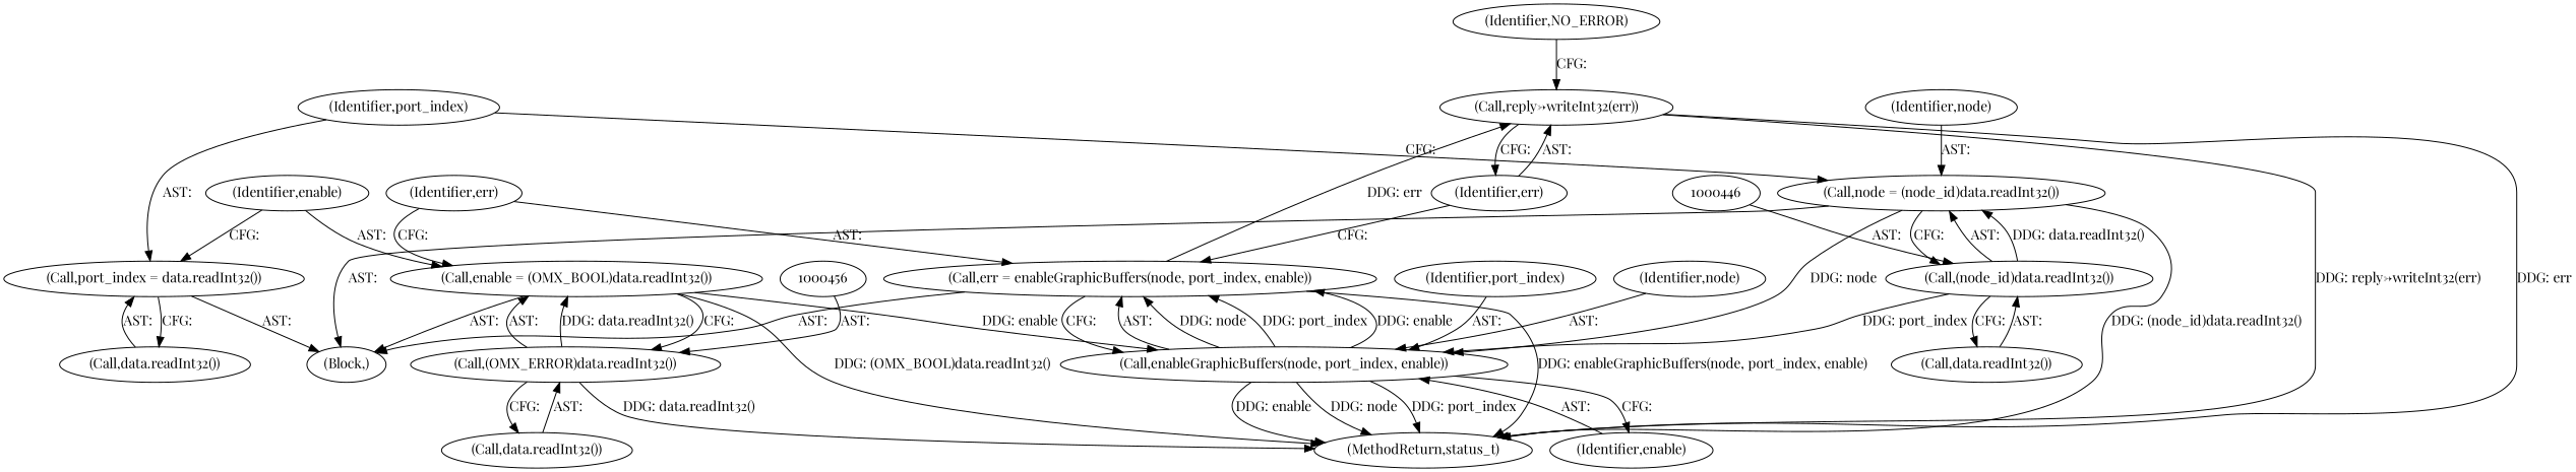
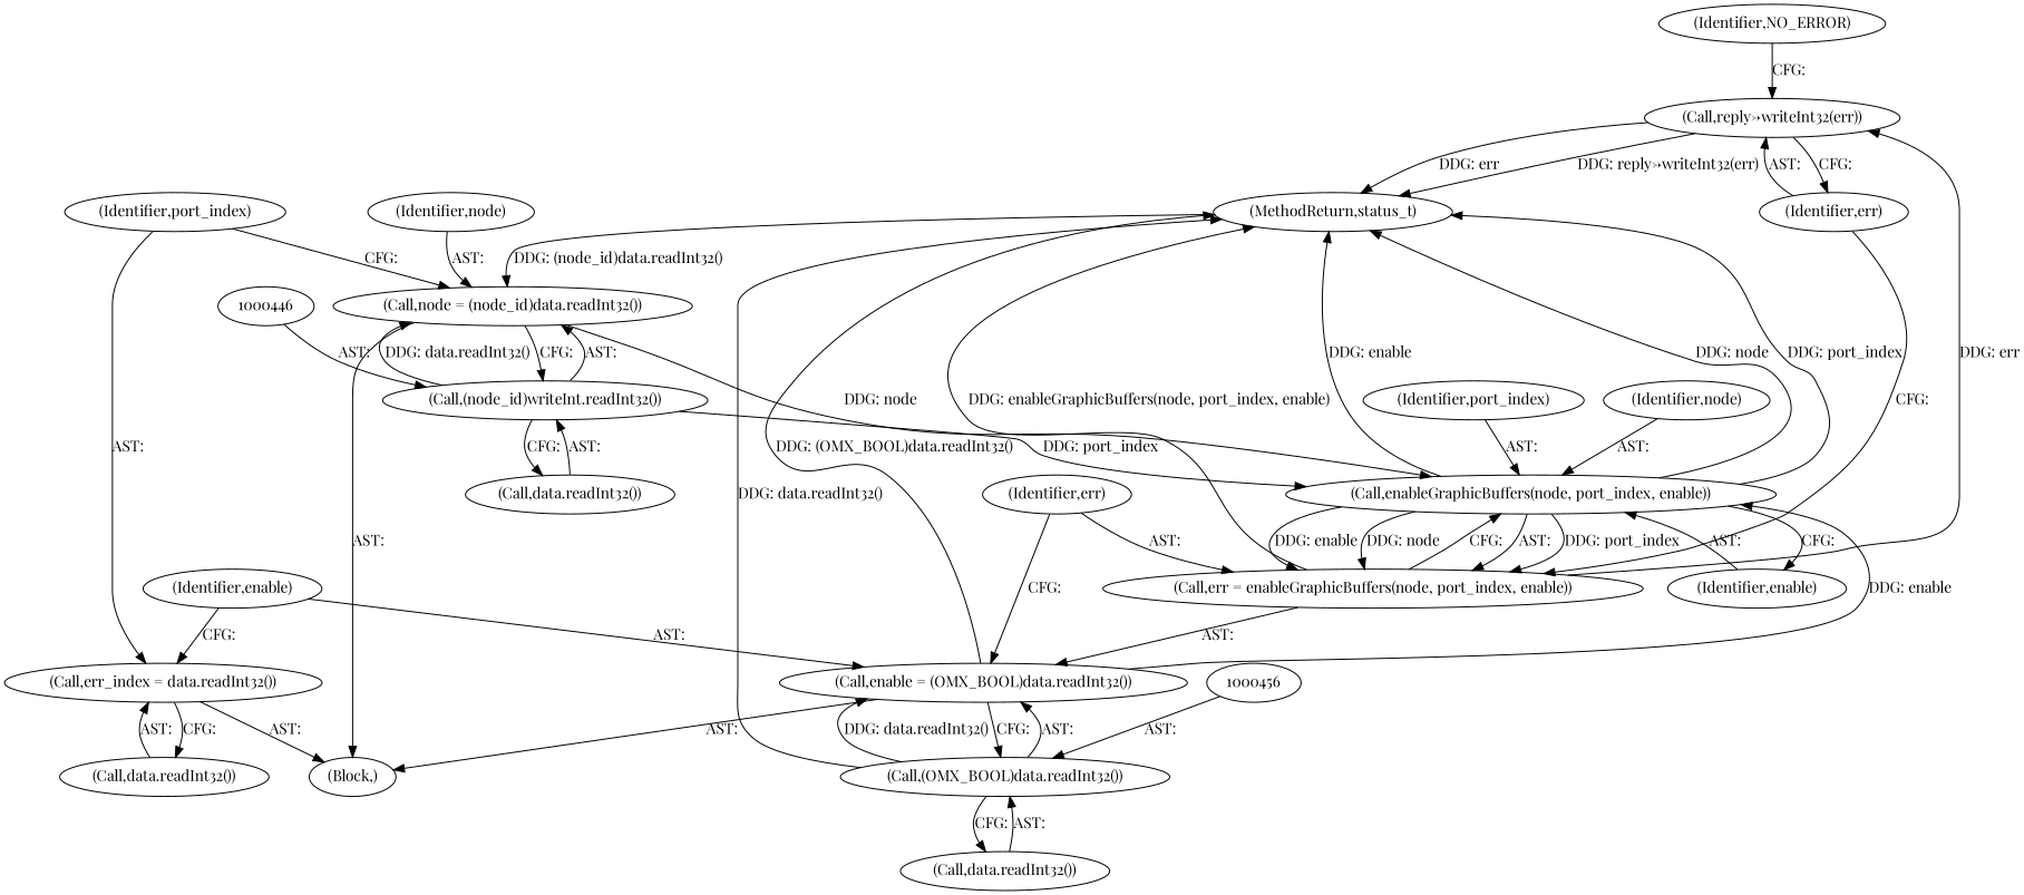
  digraph {
    fontname="Playfair Display"
    node [fontname="Playfair Display"]
    edge [fontname="Playfair Display"]
    n1 [label="(Call,reply->writeInt32(err))"]
    n2 [label="(MethodReturn,status_t)"]
    n3 [label="(Identifier,err)"]
    n4 [label="(Call,err = enableGraphicBuffers(node, port_index, enable))"]
    n5 [label="(Block,)"]
    n6 [label="(Call,enableGraphicBuffers(node, port_index, enable))"]
    n7 [label="(Identifier,enable)"]
    n8 [label="(Call,node = (node_id)data.readInt32())"]
-   n9 [label="(Call,(node_id)data.readInt32())"]
+   n9 [label="(Call,(node_id)writeInt.readInt32())"]
    n10 [label="(Call,data.readInt32())"]
-   n11 [label="(Call,port_index = data.readInt32())"]
+   n11 [label="(Call,err_index = data.readInt32())"]
    n12 [label="(Call,data.readInt32())"]
    n13 [label="(Call,enable = (OMX_BOOL)data.readInt32())"]
-   n14 [label="(Call,(OMX_ERROR)data.readInt32())"]
+   n14 [label="(Call,(OMX_BOOL)data.readInt32())"]
    n15 [label="(Call,data.readInt32())"]
    n16 [label="(Identifier,port_index)"]
    n17 [label="(Identifier,port_index)"]
    n18 [label="(Identifier,enable)"]
    n19 [label="(Identifier,node)"]
    n20 [label="(Identifier,node)"]
    n21 [label="(Identifier,err)"]
    n22 [label="(Identifier,NO_ERROR)"]
    1000446
    1000456
    n1 -> n2 [label="DDG: reply->writeInt32(err)"]
    n1 -> n2 [label="DDG: err"]
    n1 -> n3 [label="CFG: "]
    n3 -> n1 [label="AST: "]
    n3 -> n4 [label="CFG: "]
    n4 -> n1 [label="DDG: err"]
    n4 -> n2 [label="DDG: enableGraphicBuffers(node, port_index, enable)"]
-   n4 -> n5 [label="AST: "]
+   n4 -> n13 [label="AST: "]
    n4 -> n6 [label="CFG: "]
    n6 -> n2 [label="DDG: port_index"]
    n6 -> n2 [label="DDG: enable"]
    n6 -> n2 [label="DDG: node"]
    n6 -> n4 [label="AST: "]
    n6 -> n4 [label="DDG: node"]
    n6 -> n4 [label="DDG: port_index"]
    n6 -> n4 [label="DDG: enable"]
    n6 -> n7 [label="CFG: "]
    n7 -> n6 [label="AST: "]
-   n8 -> n2 [label="DDG: (node_id)data.readInt32()"]
+   n2 -> n8 [label="DDG: (node_id)data.readInt32()"]
    n8 -> n5 [label="AST: "]
    n8 -> n6 [label="DDG: node"]
    n8 -> n9 [label="CFG: "]
    n9 -> n6 [label="DDG: port_index"]
    n9 -> n8 [label="AST: "]
    n9 -> n8 [label="DDG: data.readInt32()"]
    n9 -> n10 [label="CFG: "]
    n10 -> n9 [label="AST: "]
    n11 -> n5 [label="AST: "]
    n11 -> n12 [label="CFG: "]
    n12 -> n11 [label="AST: "]
    n13 -> n2 [label="DDG: (OMX_BOOL)data.readInt32()"]
    n13 -> n5 [label="AST: "]
    n13 -> n6 [label="DDG: enable"]
    n13 -> n14 [label="CFG: "]
    n14 -> n2 [label="DDG: data.readInt32()"]
    n14 -> n13 [label="AST: "]
    n14 -> n13 [label="DDG: data.readInt32()"]
    n14 -> n15 [label="CFG: "]
    n15 -> n14 [label="AST: "]
    n16 -> n8 [label="CFG: "]
    n16 -> n11 [label="AST: "]
    n17 -> n6 [label="AST: "]
    n18 -> n11 [label="CFG: "]
    n18 -> n13 [label="AST: "]
    n19 -> n8 [label="AST: "]
    n20 -> n6 [label="AST: "]
    n21 -> n4 [label="AST: "]
    n21 -> n13 [label="CFG: "]
    n22 -> n1 [label="CFG: "]
    1000446 -> n9 [label="AST: "]
    1000456 -> n14 [label="AST: "]
  }
